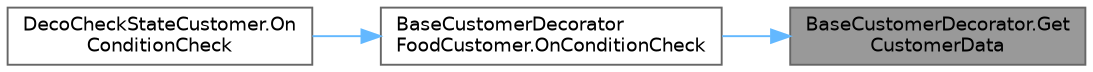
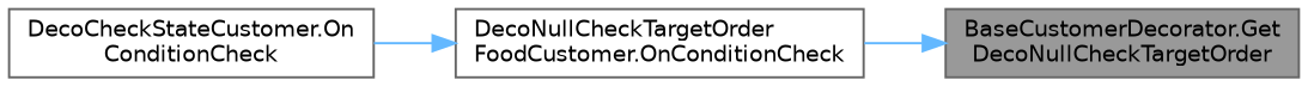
  digraph {
    rankdir=RL
    node [color=grey40 fillcolor=white fontname=Helvetica fontsize=10 shape=box style=filled]
    edge [color=steelblue1 dir=back fontname=Helvetica fontsize=10 labelfontname=Helvetica labelfontsize=10 style=solid]
-   n1 [color=gray40 fillcolor=grey60 fontcolor=black height=0.2 label="BaseCustomerDecorator.Get\lCustomerData" width=0.4]
-   n2 [height=0.2 label="BaseCustomerDecorator\lFoodCustomer.OnConditionCheck" width=0.4]
+   n1 [color=gray40 fillcolor=grey60 fontcolor=black height=0.2 label="BaseCustomerDecorator.Get\lDecoNullCheckTargetOrder" width=0.4]
+   n2 [height=0.2 label="DecoNullCheckTargetOrder\lFoodCustomer.OnConditionCheck" width=0.4]
    n3 [height=0.2 label="DecoCheckStateCustomer.On\lConditionCheck" width=0.4]
    n1 -> n2
    n2 -> n3
  }
